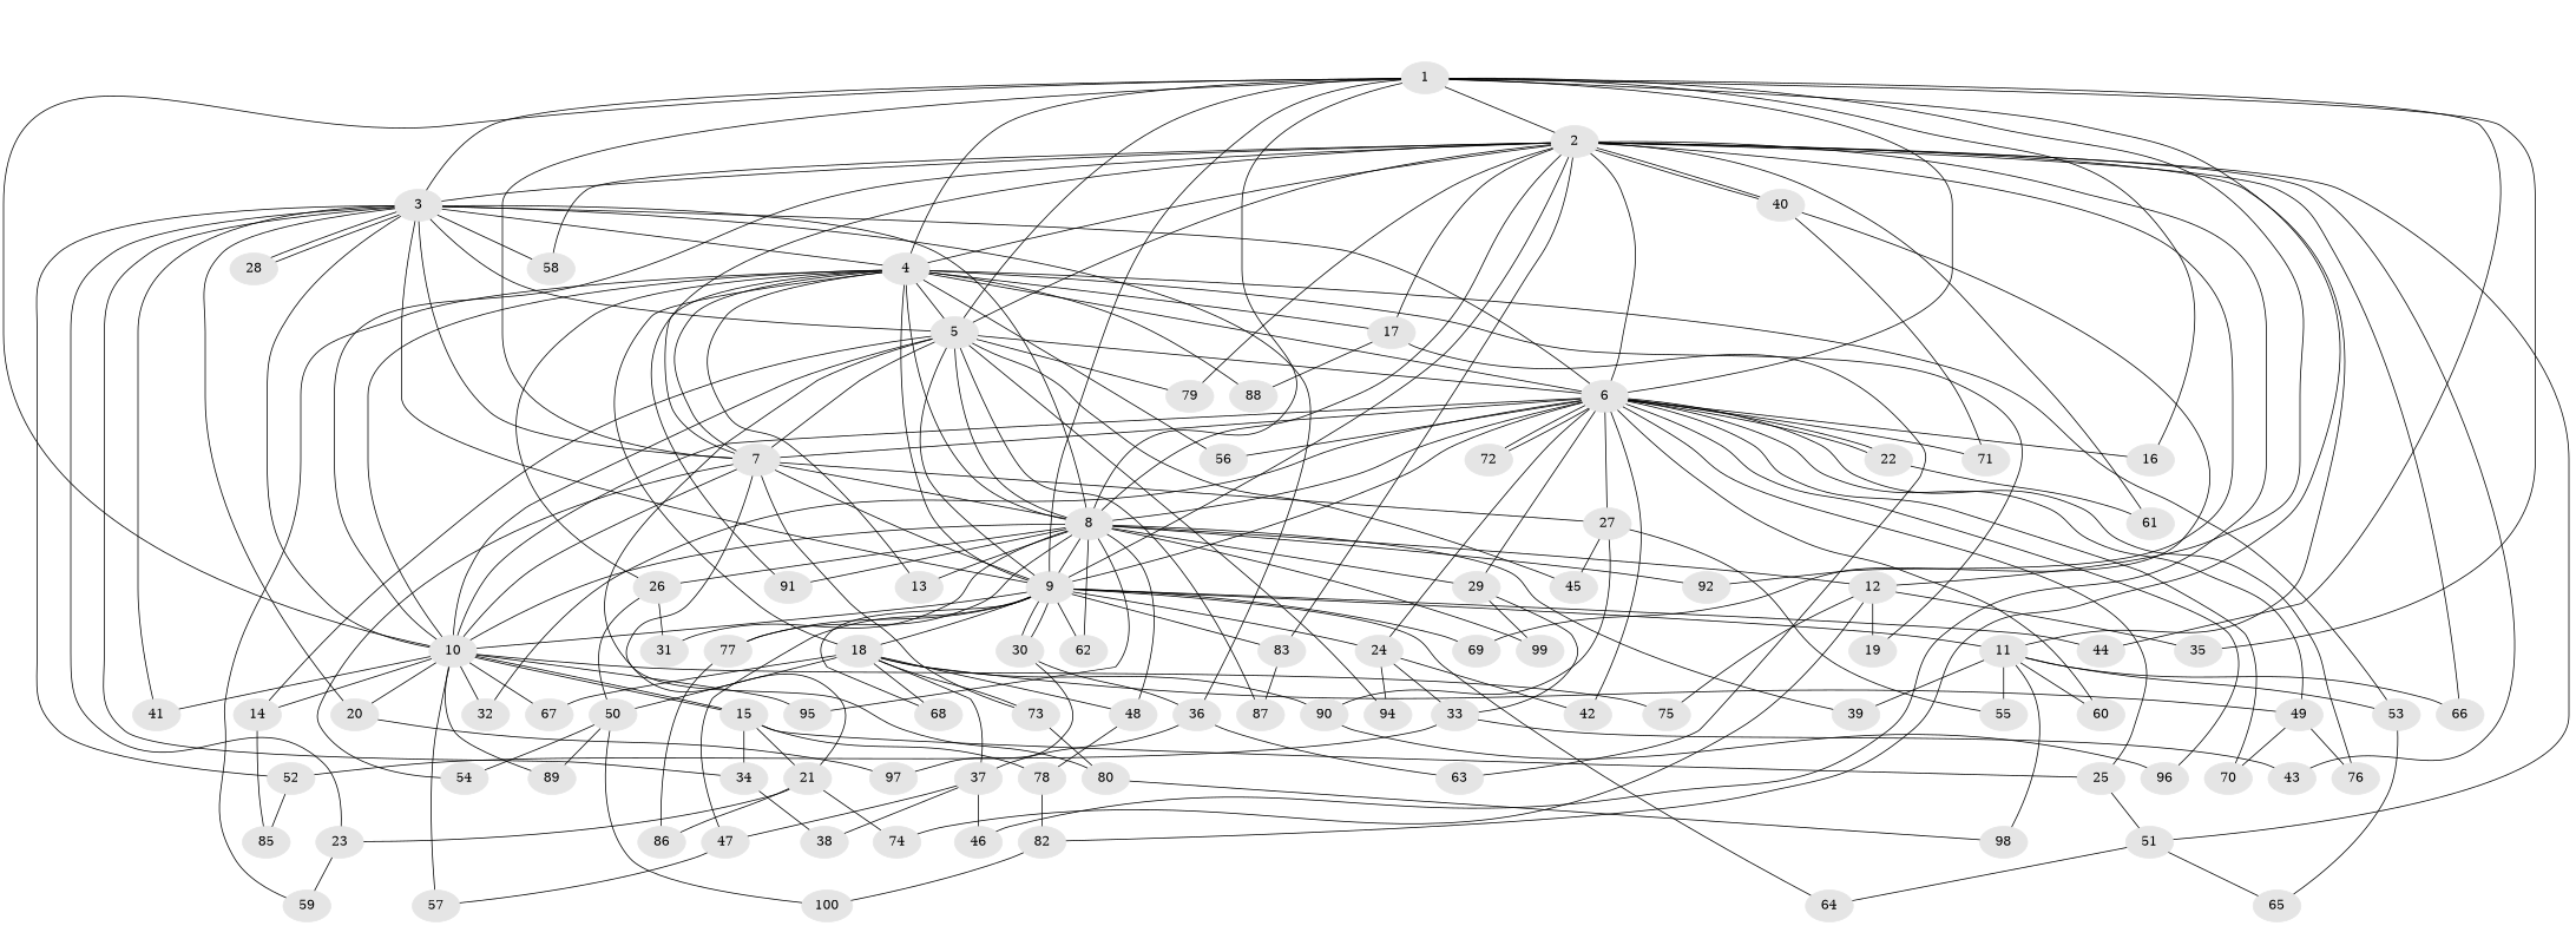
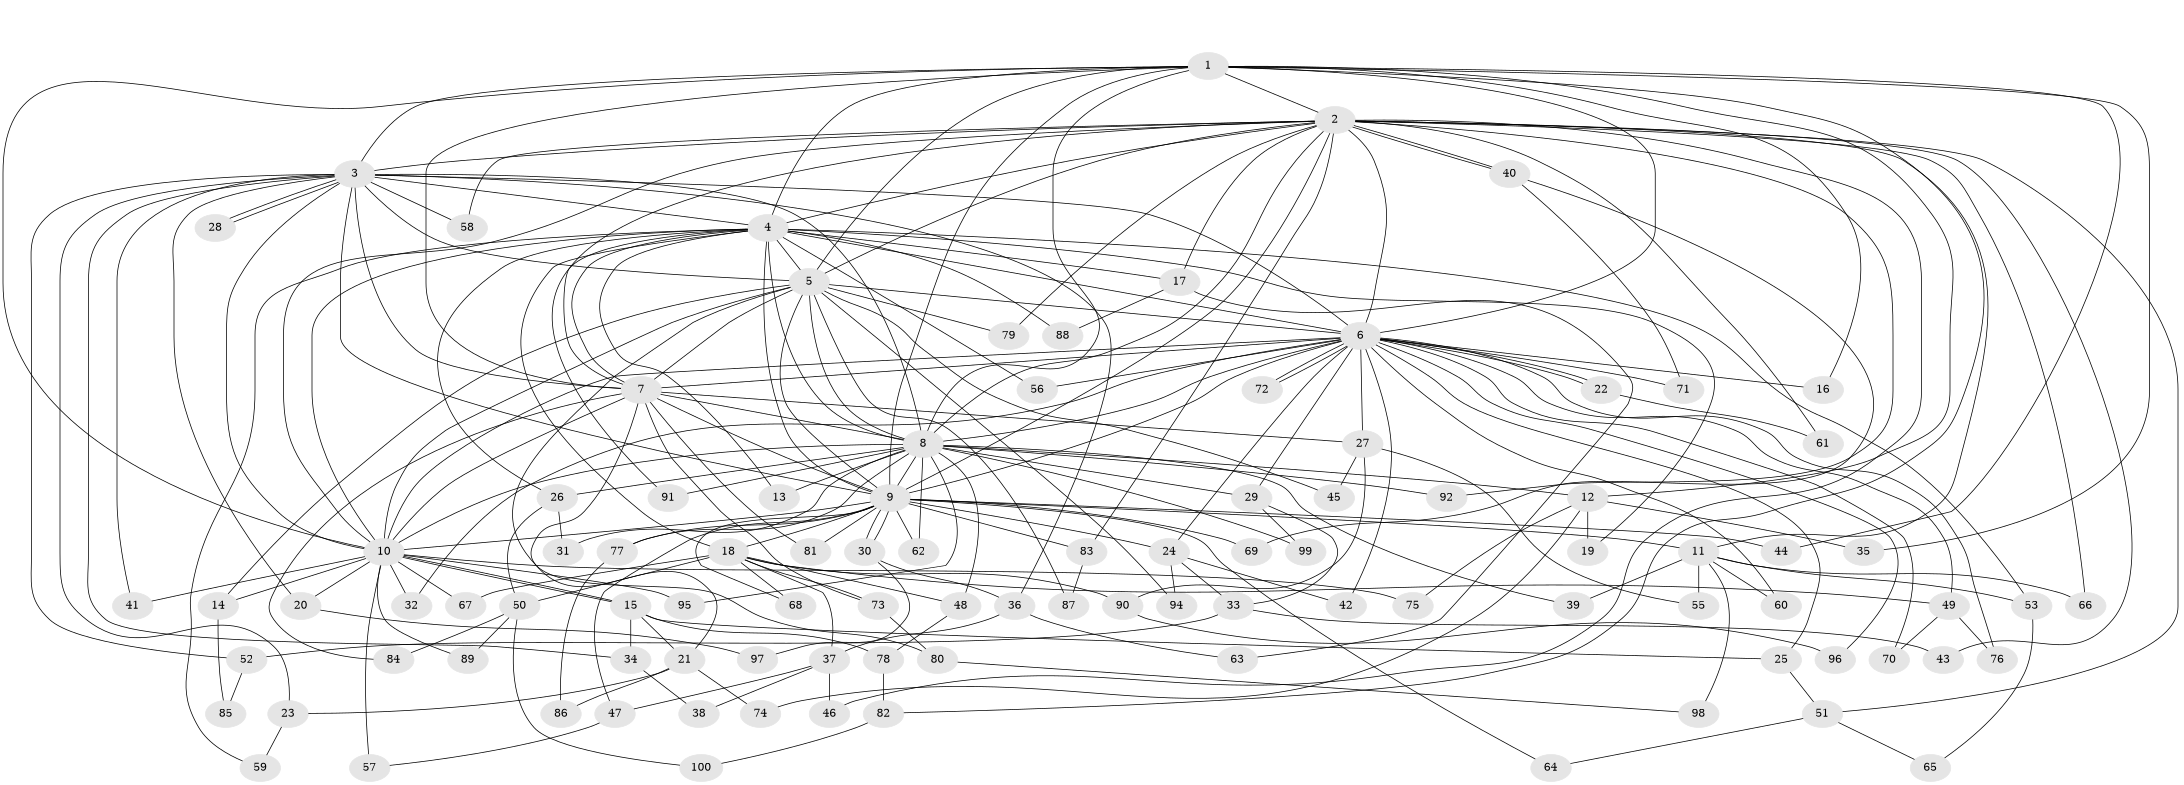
  graph {
    node [color=gray90 style=filled]
    1
    2
    3
    4
    5
    6
    7
    8
    9
    10
    12
    16
    35
    44
    82
    11
    17
    40
    43
    46
    51
    58
    61
    66
    79
    83
    92
    20
    23
    28
    34
    36
    41
    52
    13
    18
    19
    26
    53
    56
    59
    88
    91
    14
    45
    80
    87
    94
    22
    24
    25
    27
    29
    32
    42
    49
    60
    70
    71
    72
    76
    96
    21
-   54
+   54 [label=84]
    73
+   81
    31
    39
    48
    62
    77
    95
    99
    30
    47
    64
    68
    69
    15
    57
    67
    75
    89
    74
    100
    55
    98
    63
    65
    97
    38
    37
    85
    50
    90
    33
    86
    78
    1 -- 2
    1 -- 3
    1 -- 4
    1 -- 5
    1 -- 6
    1 -- 7
    1 -- 8
    1 -- 9
    1 -- 10
    1 -- 12
    1 -- 16
    1 -- 35
    1 -- 44
    1 -- 82
    2 -- 3
    2 -- 4
    2 -- 5
    2 -- 6
    2 -- 7
    2 -- 8
    2 -- 9
    2 -- 10
    2 -- 11
    2 -- 17
    2 -- 40
    2 -- 40
    2 -- 43
    2 -- 46
    2 -- 51
    2 -- 58
    2 -- 61
    2 -- 66
    2 -- 79
    2 -- 83
    2 -- 92
    3 -- 4
    3 -- 5
    3 -- 6
    3 -- 7
    3 -- 8
    3 -- 9
    3 -- 10
    3 -- 58
    3 -- 20
    3 -- 23
    3 -- 28
    3 -- 28
    3 -- 34
    3 -- 36
    3 -- 41
    3 -- 52
    4 -- 5
    4 -- 6
    4 -- 7
    4 -- 8
    4 -- 9
    4 -- 10
    4 -- 17
    4 -- 13
    4 -- 18
    4 -- 19
    4 -- 26
    4 -- 53
    4 -- 56
    4 -- 59
    4 -- 88
    4 -- 91
    5 -- 6
    5 -- 7
    5 -- 8
    5 -- 9
    5 -- 10
    5 -- 79
    5 -- 14
    5 -- 45
    5 -- 80
    5 -- 87
    5 -- 94
    6 -- 7
    6 -- 8
    6 -- 9
    6 -- 10
    6 -- 16
    6 -- 56
    6 -- 22
    6 -- 22
    6 -- 24
    6 -- 25
    6 -- 27
    6 -- 29
    6 -- 32
    6 -- 42
    6 -- 49
    6 -- 60
    6 -- 70
    6 -- 71
    6 -- 72
    6 -- 72
    6 -- 76
    6 -- 96
    7 -- 8
    7 -- 9
    7 -- 10
    7 -- 27
    7 -- 21
    7 -- 54
    7 -- 73
+   7 -- 81
    8 -- 9
    8 -- 10
    8 -- 12
    8 -- 92
    8 -- 13
    8 -- 26
    8 -- 91
    8 -- 29
    8 -- 31
    8 -- 39
    8 -- 48
    8 -- 62
    8 -- 77
    8 -- 95
    8 -- 99
    9 -- 10
    9 -- 44
    9 -- 11
    9 -- 83
    9 -- 18
    9 -- 24
+   9 -- 81
    9 -- 62
    9 -- 77
    9 -- 30
    9 -- 30
    9 -- 47
    9 -- 64
    9 -- 68
    9 -- 69
    10 -- 20
    10 -- 41
    10 -- 14
    10 -- 32
    10 -- 95
    10 -- 15
    10 -- 15
    10 -- 57
    10 -- 67
    10 -- 75
    10 -- 89
    12 -- 35
    12 -- 19
    12 -- 75
    12 -- 74
    82 -- 100
    11 -- 66
    11 -- 53
    11 -- 60
    11 -- 39
    11 -- 55
    11 -- 98
    17 -- 88
    17 -- 63
    40 -- 71
    40 -- 69
    51 -- 64
    51 -- 65
    83 -- 87
    20 -- 97
    23 -- 59
    34 -- 38
    36 -- 63
    36 -- 37
    52 -- 85
    18 -- 49
    18 -- 73
    18 -- 48
    18 -- 68
    18 -- 67
    18 -- 37
    18 -- 50
    18 -- 90
    26 -- 31
    26 -- 50
    53 -- 65
    14 -- 85
    80 -- 98
    22 -- 61
    24 -- 94
    24 -- 42
    24 -- 33
    25 -- 51
    27 -- 45
    27 -- 55
    27 -- 90
    29 -- 99
    29 -- 33
    49 -- 70
    49 -- 76
    21 -- 23
    21 -- 74
    21 -- 86
    73 -- 80
    48 -- 78
    77 -- 86
    30 -- 36
    30 -- 97
    47 -- 57
    15 -- 34
    15 -- 25
    15 -- 21
    15 -- 78
    37 -- 46
    37 -- 47
    37 -- 38
    50 -- 54
    50 -- 89
    50 -- 100
    90 -- 96
    33 -- 43
    33 -- 52
    78 -- 82
  }
